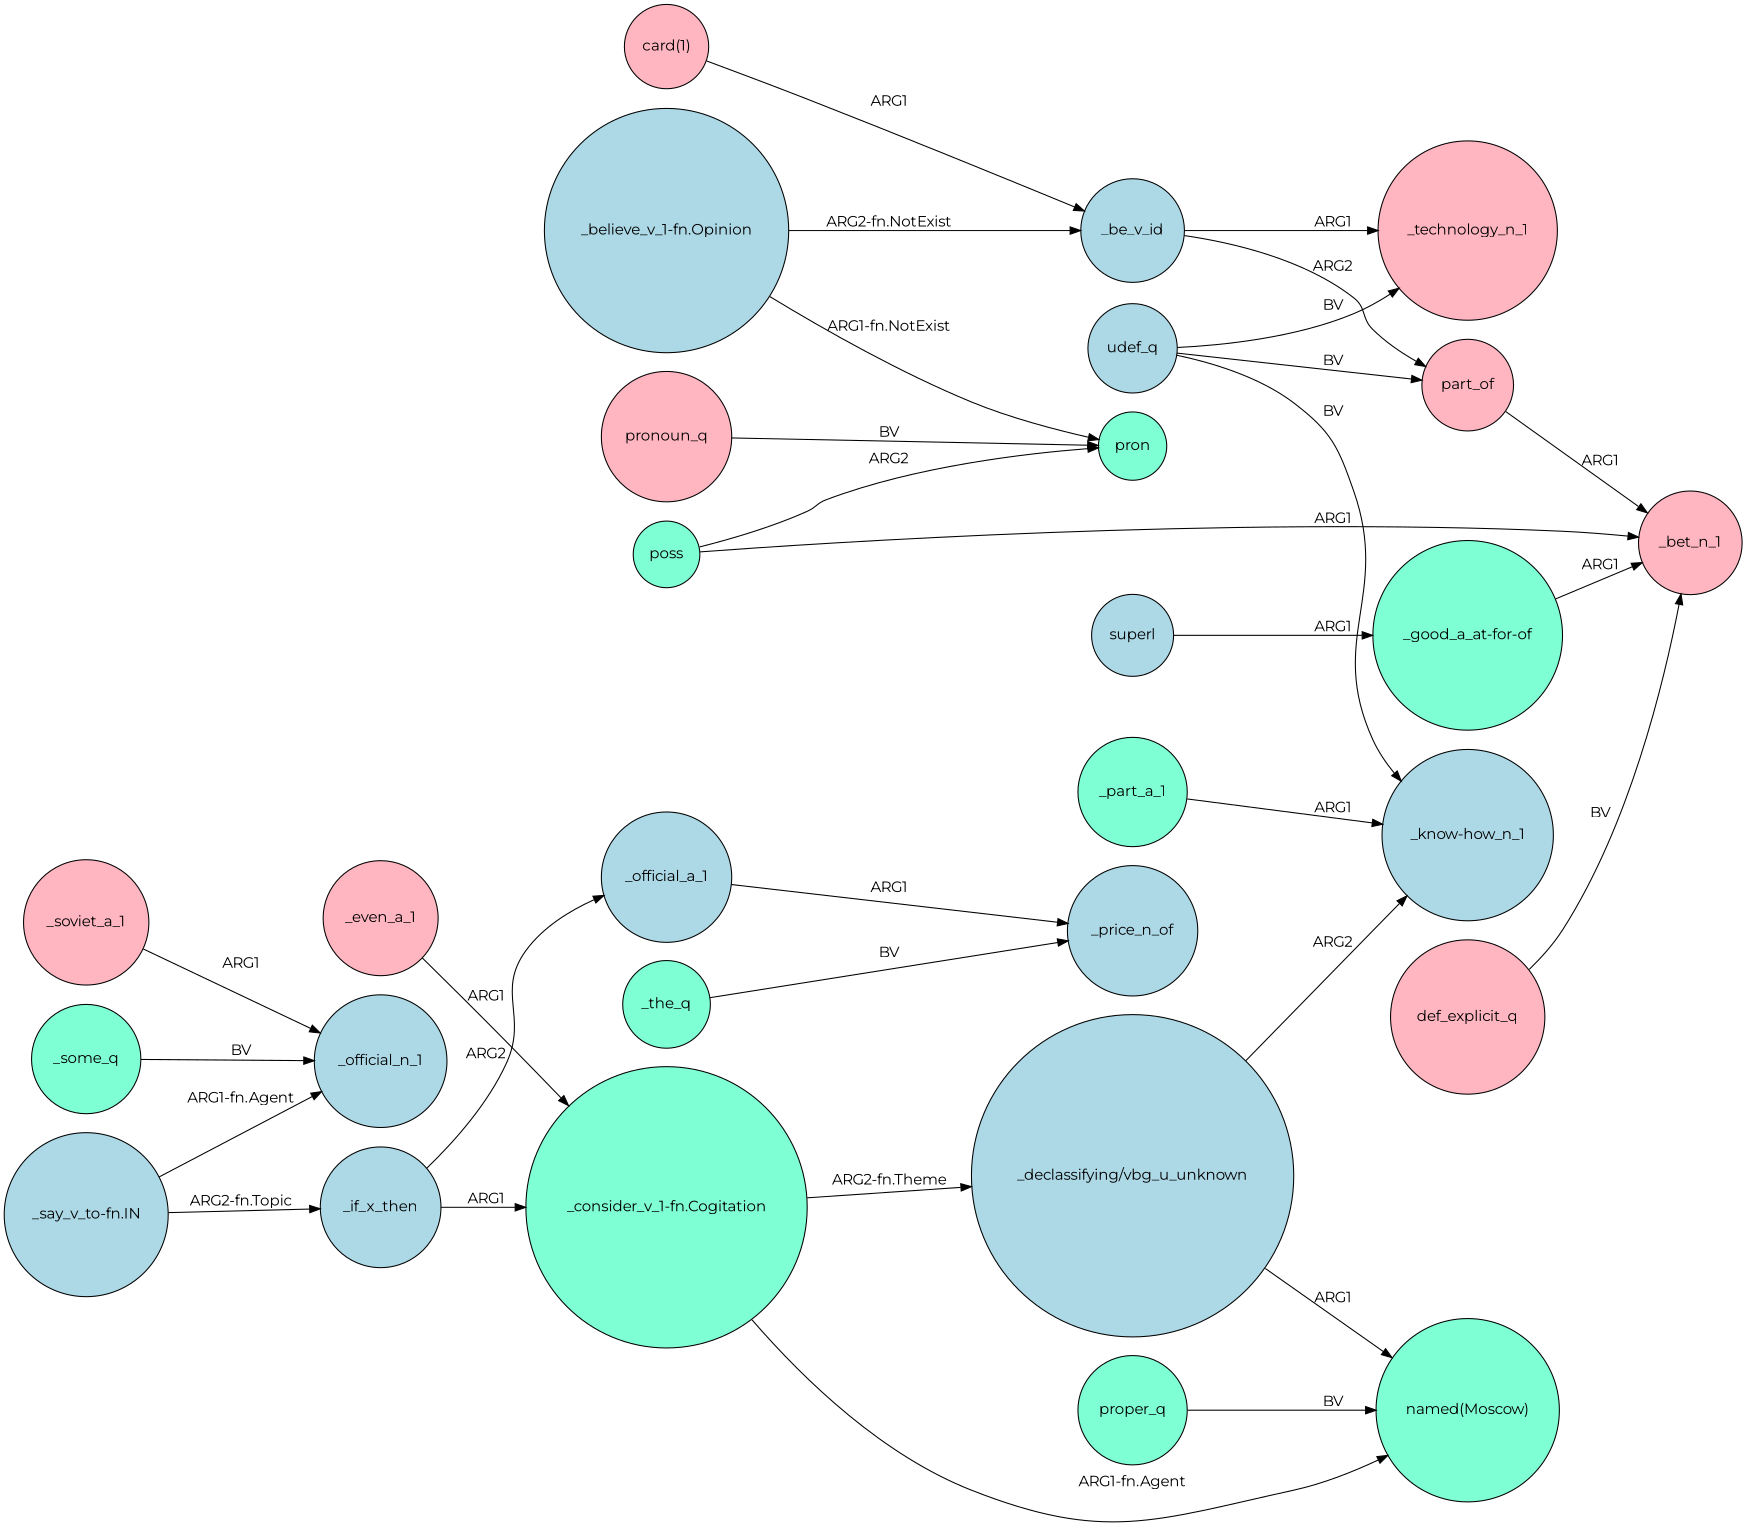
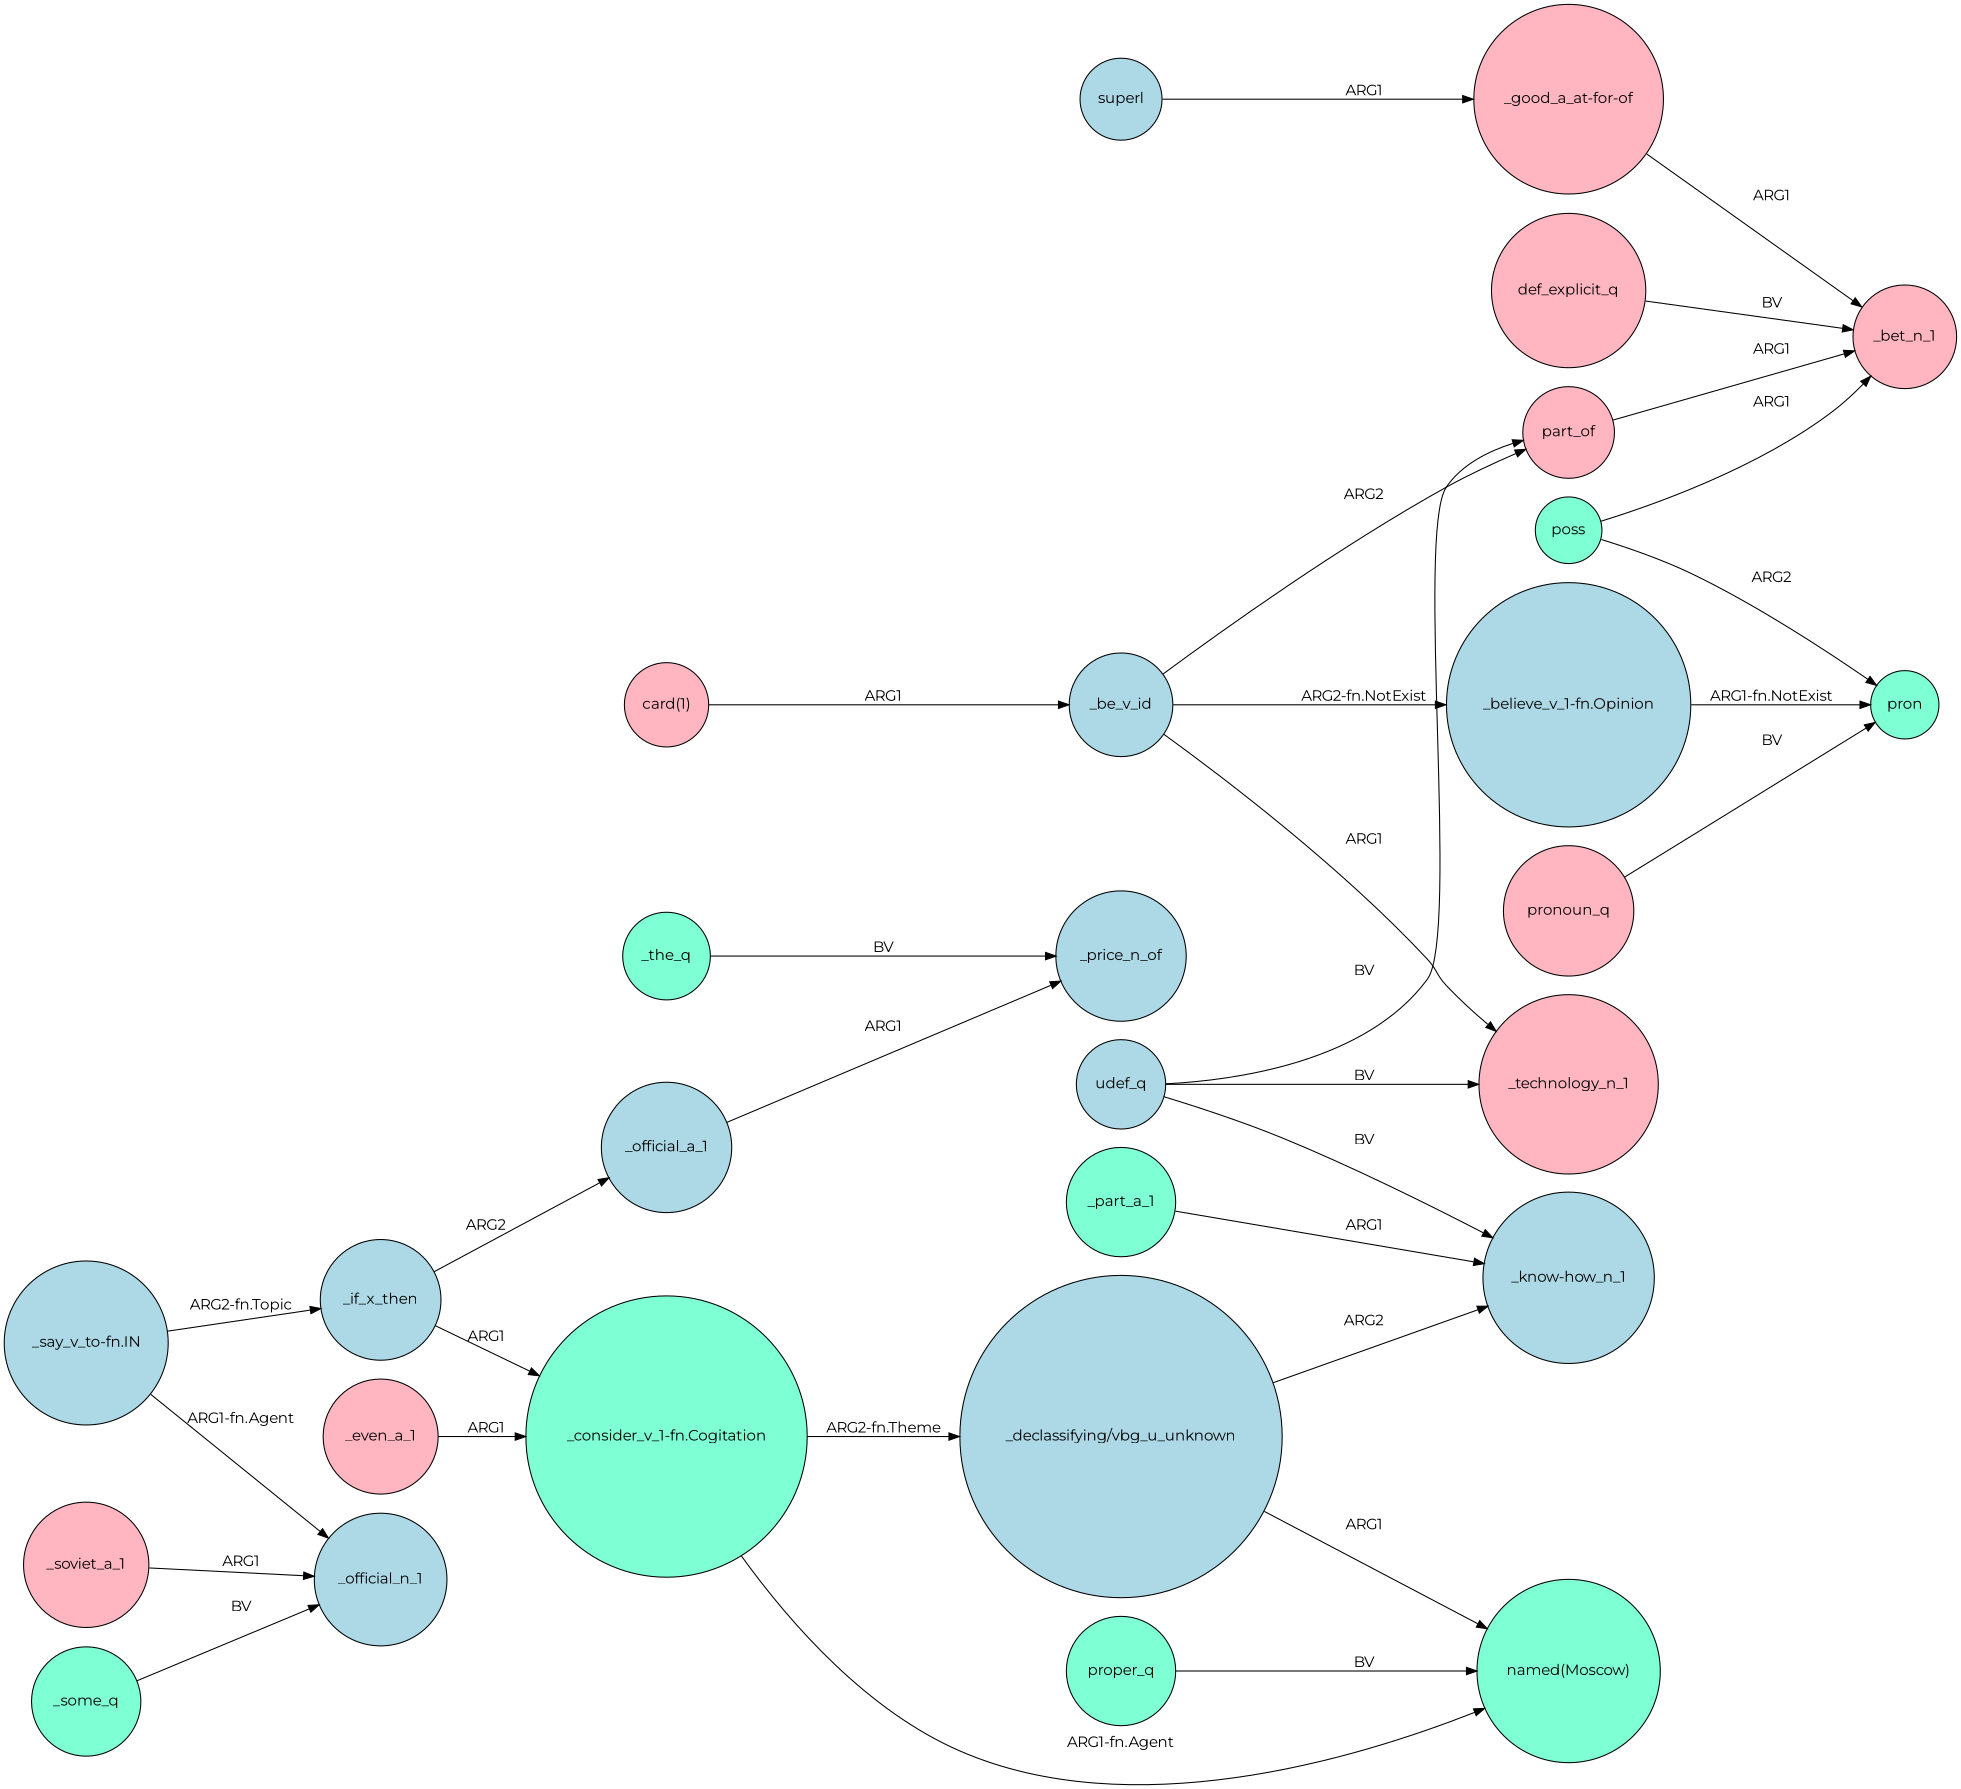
  digraph {
    fontname=Montserrat
    rankdir=LR
    node [fillcolor=lightblue fontname=Montserrat shape=circle style=filled]
    edge [fontname=Montserrat]
    proper_q [fillcolor=aquamarine]
    "named(Moscow)" [fillcolor=aquamarine]
    "_believe_v_1-fn.Opinion"
    _be_v_id
    pron [fillcolor=aquamarine]
    part_of [fillcolor=lightpink]
    _technology_n_1 [fillcolor=lightpink]
    _bet_n_1 [fillcolor=lightpink]
    udef_q
    "_know-how_n_1"
    "_say_v_to-fn.IN"
    _if_x_then
    _official_n_1
    "_consider_v_1-fn.Cogitation" [fillcolor=aquamarine]
    n15 [label=_official_a_1]
    "_declassifying/vbg_u_unknown"
    _price_n_of
    poss [fillcolor=aquamarine]
    _soviet_a_1 [fillcolor=lightpink]
    _some_q [fillcolor=aquamarine]
    n21 [fillcolor=aquamarine label=_part_a_1]
    def_explicit_q [fillcolor=lightpink]
    _the_q [fillcolor=aquamarine]
    pronoun_q [fillcolor=lightpink]
-   "_good_a_at-for-of" [fillcolor=aquamarine]
+   "_good_a_at-for-of" [fillcolor=lightpink]
    superl
    "card(1)" [fillcolor=lightpink]
    _even_a_1 [fillcolor=lightpink]
    proper_q -> "named(Moscow)" [label=BV]
-   "_believe_v_1-fn.Opinion" -> _be_v_id [label="ARG2-fn.NotExist"]
+   _be_v_id -> "_believe_v_1-fn.Opinion" [label="ARG2-fn.NotExist"]
    "_believe_v_1-fn.Opinion" -> pron [label="ARG1-fn.NotExist"]
    _be_v_id -> part_of [label=ARG2]
    _be_v_id -> _technology_n_1 [label=ARG1]
    part_of -> _bet_n_1 [label=ARG1]
    udef_q -> part_of [label=BV]
    udef_q -> _technology_n_1 [label=BV]
    udef_q -> "_know-how_n_1" [label=BV]
    "_say_v_to-fn.IN" -> _if_x_then [label="ARG2-fn.Topic"]
    "_say_v_to-fn.IN" -> _official_n_1 [label="ARG1-fn.Agent"]
    _if_x_then -> "_consider_v_1-fn.Cogitation" [label=ARG1]
    _if_x_then -> n15 [label=ARG2]
    "_consider_v_1-fn.Cogitation" -> "named(Moscow)" [label="ARG1-fn.Agent"]
    "_consider_v_1-fn.Cogitation" -> "_declassifying/vbg_u_unknown" [label="ARG2-fn.Theme"]
    n15 -> _price_n_of [label=ARG1]
    "_declassifying/vbg_u_unknown" -> "named(Moscow)" [label=ARG1]
    "_declassifying/vbg_u_unknown" -> "_know-how_n_1" [label=ARG2]
    poss -> pron [label=ARG2]
    poss -> _bet_n_1 [label=ARG1]
    _soviet_a_1 -> _official_n_1 [label=ARG1]
    _some_q -> _official_n_1 [label=BV]
    n21 -> "_know-how_n_1" [label=ARG1]
    def_explicit_q -> _bet_n_1 [label=BV]
    _the_q -> _price_n_of [label=BV]
    pronoun_q -> pron [label=BV]
    "_good_a_at-for-of" -> _bet_n_1 [label=ARG1]
    superl -> "_good_a_at-for-of" [label=ARG1]
    "card(1)" -> _be_v_id [label=ARG1]
    _even_a_1 -> "_consider_v_1-fn.Cogitation" [label=ARG1]
  }
